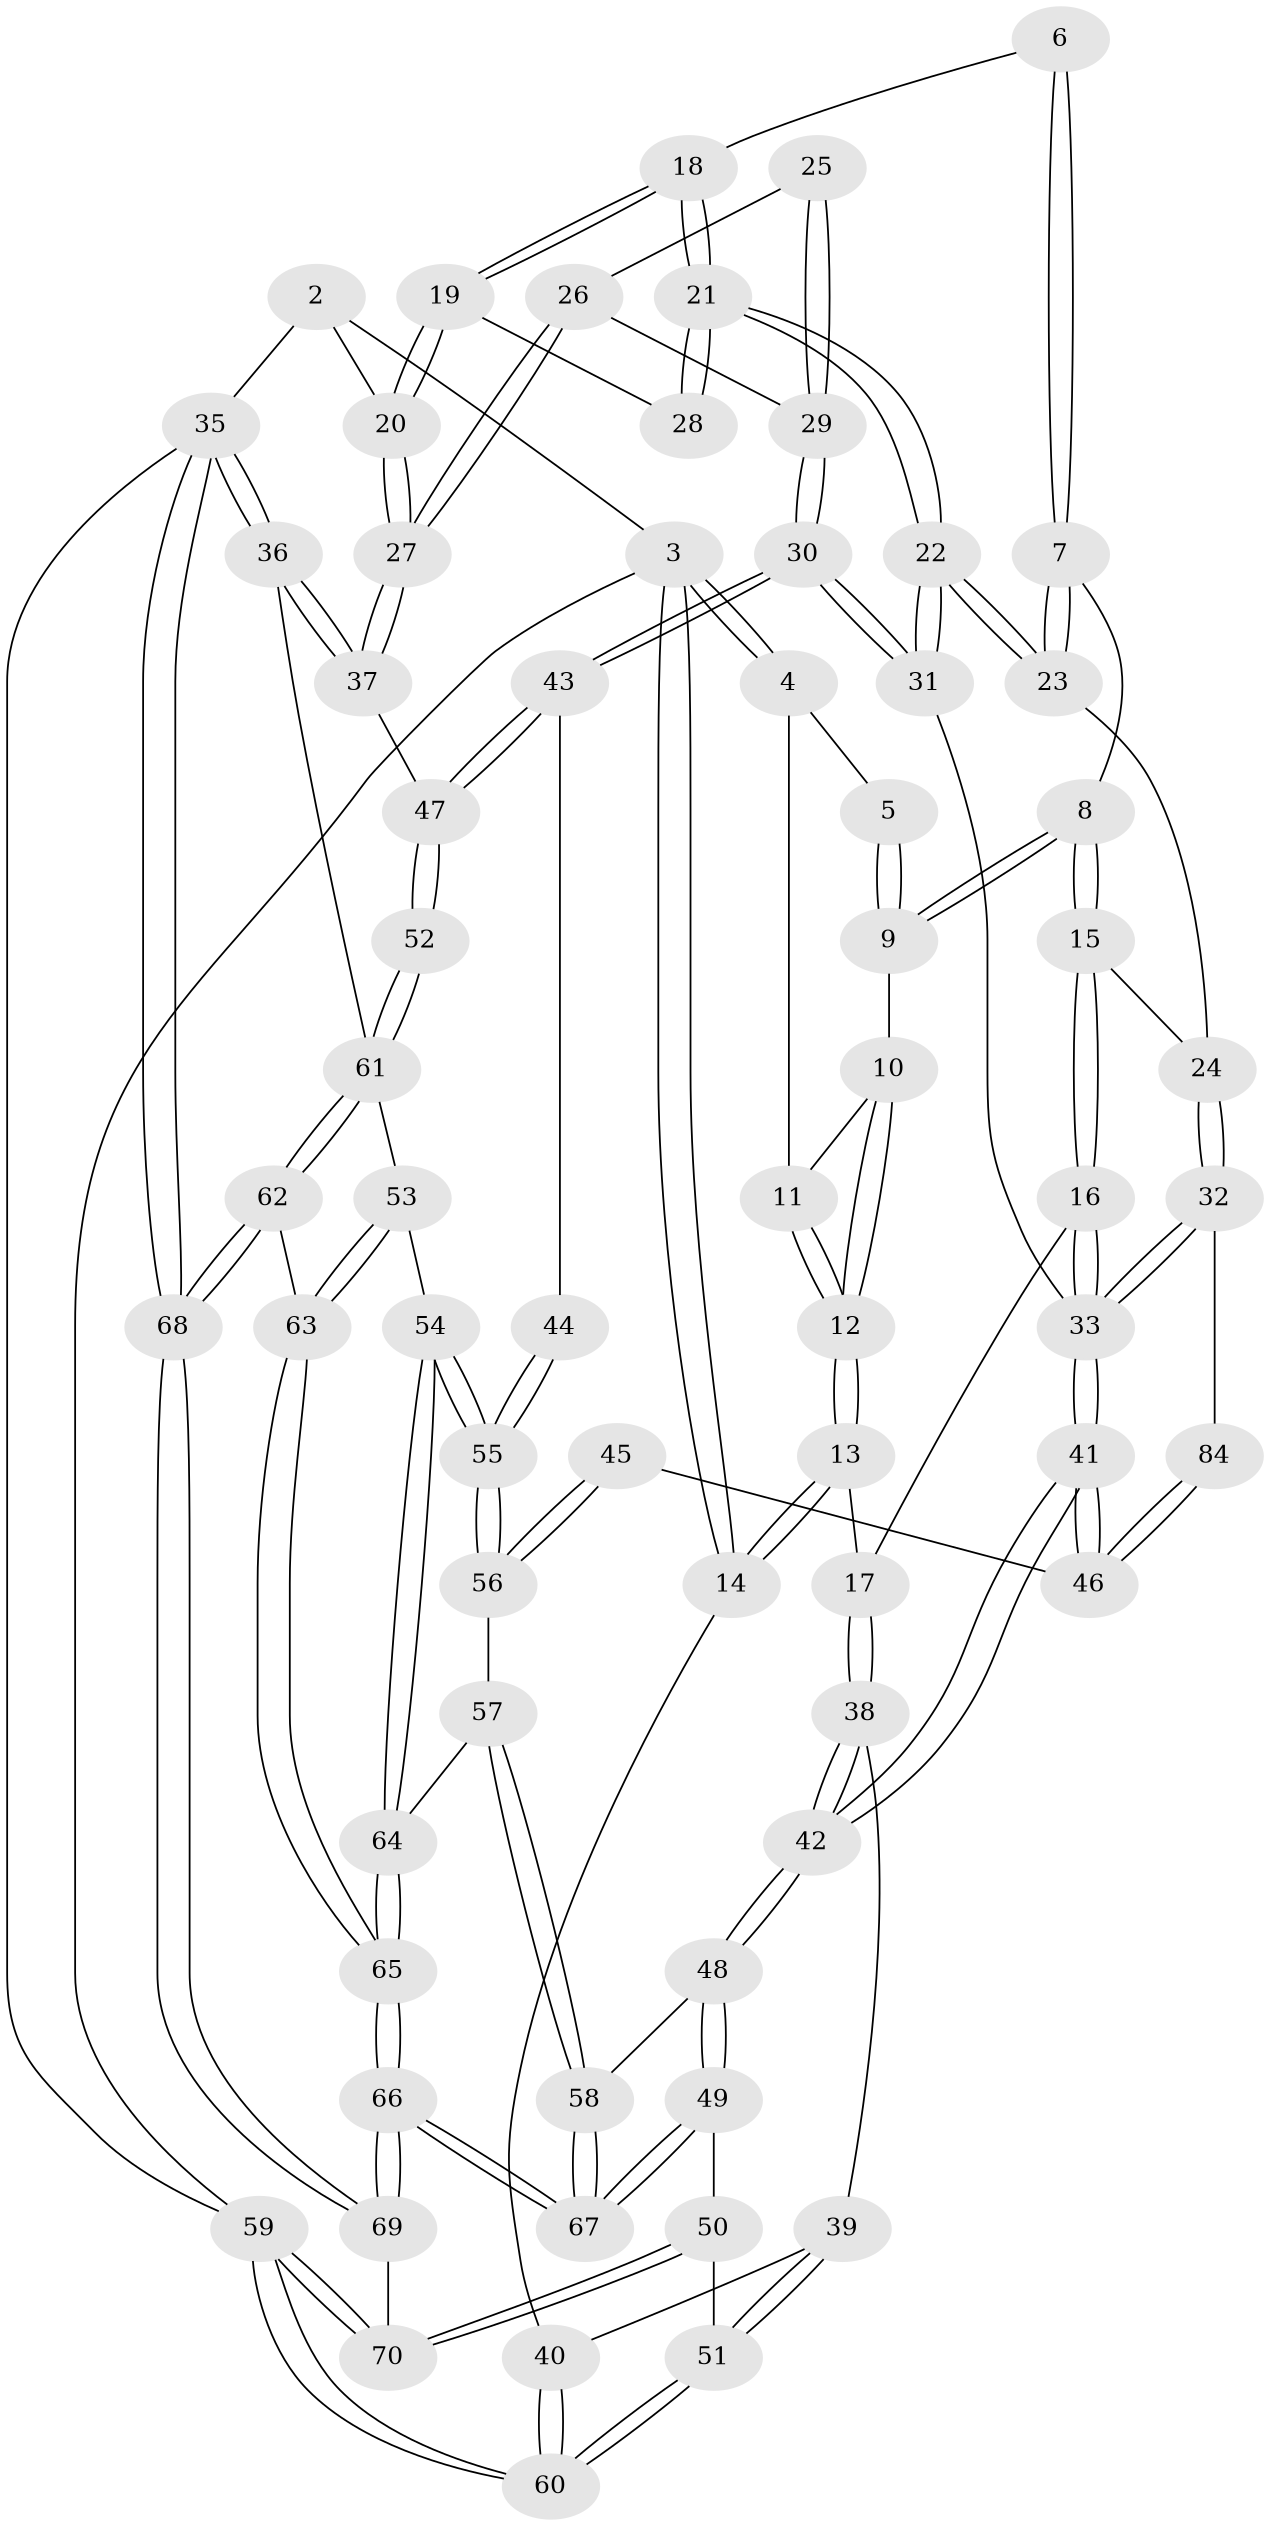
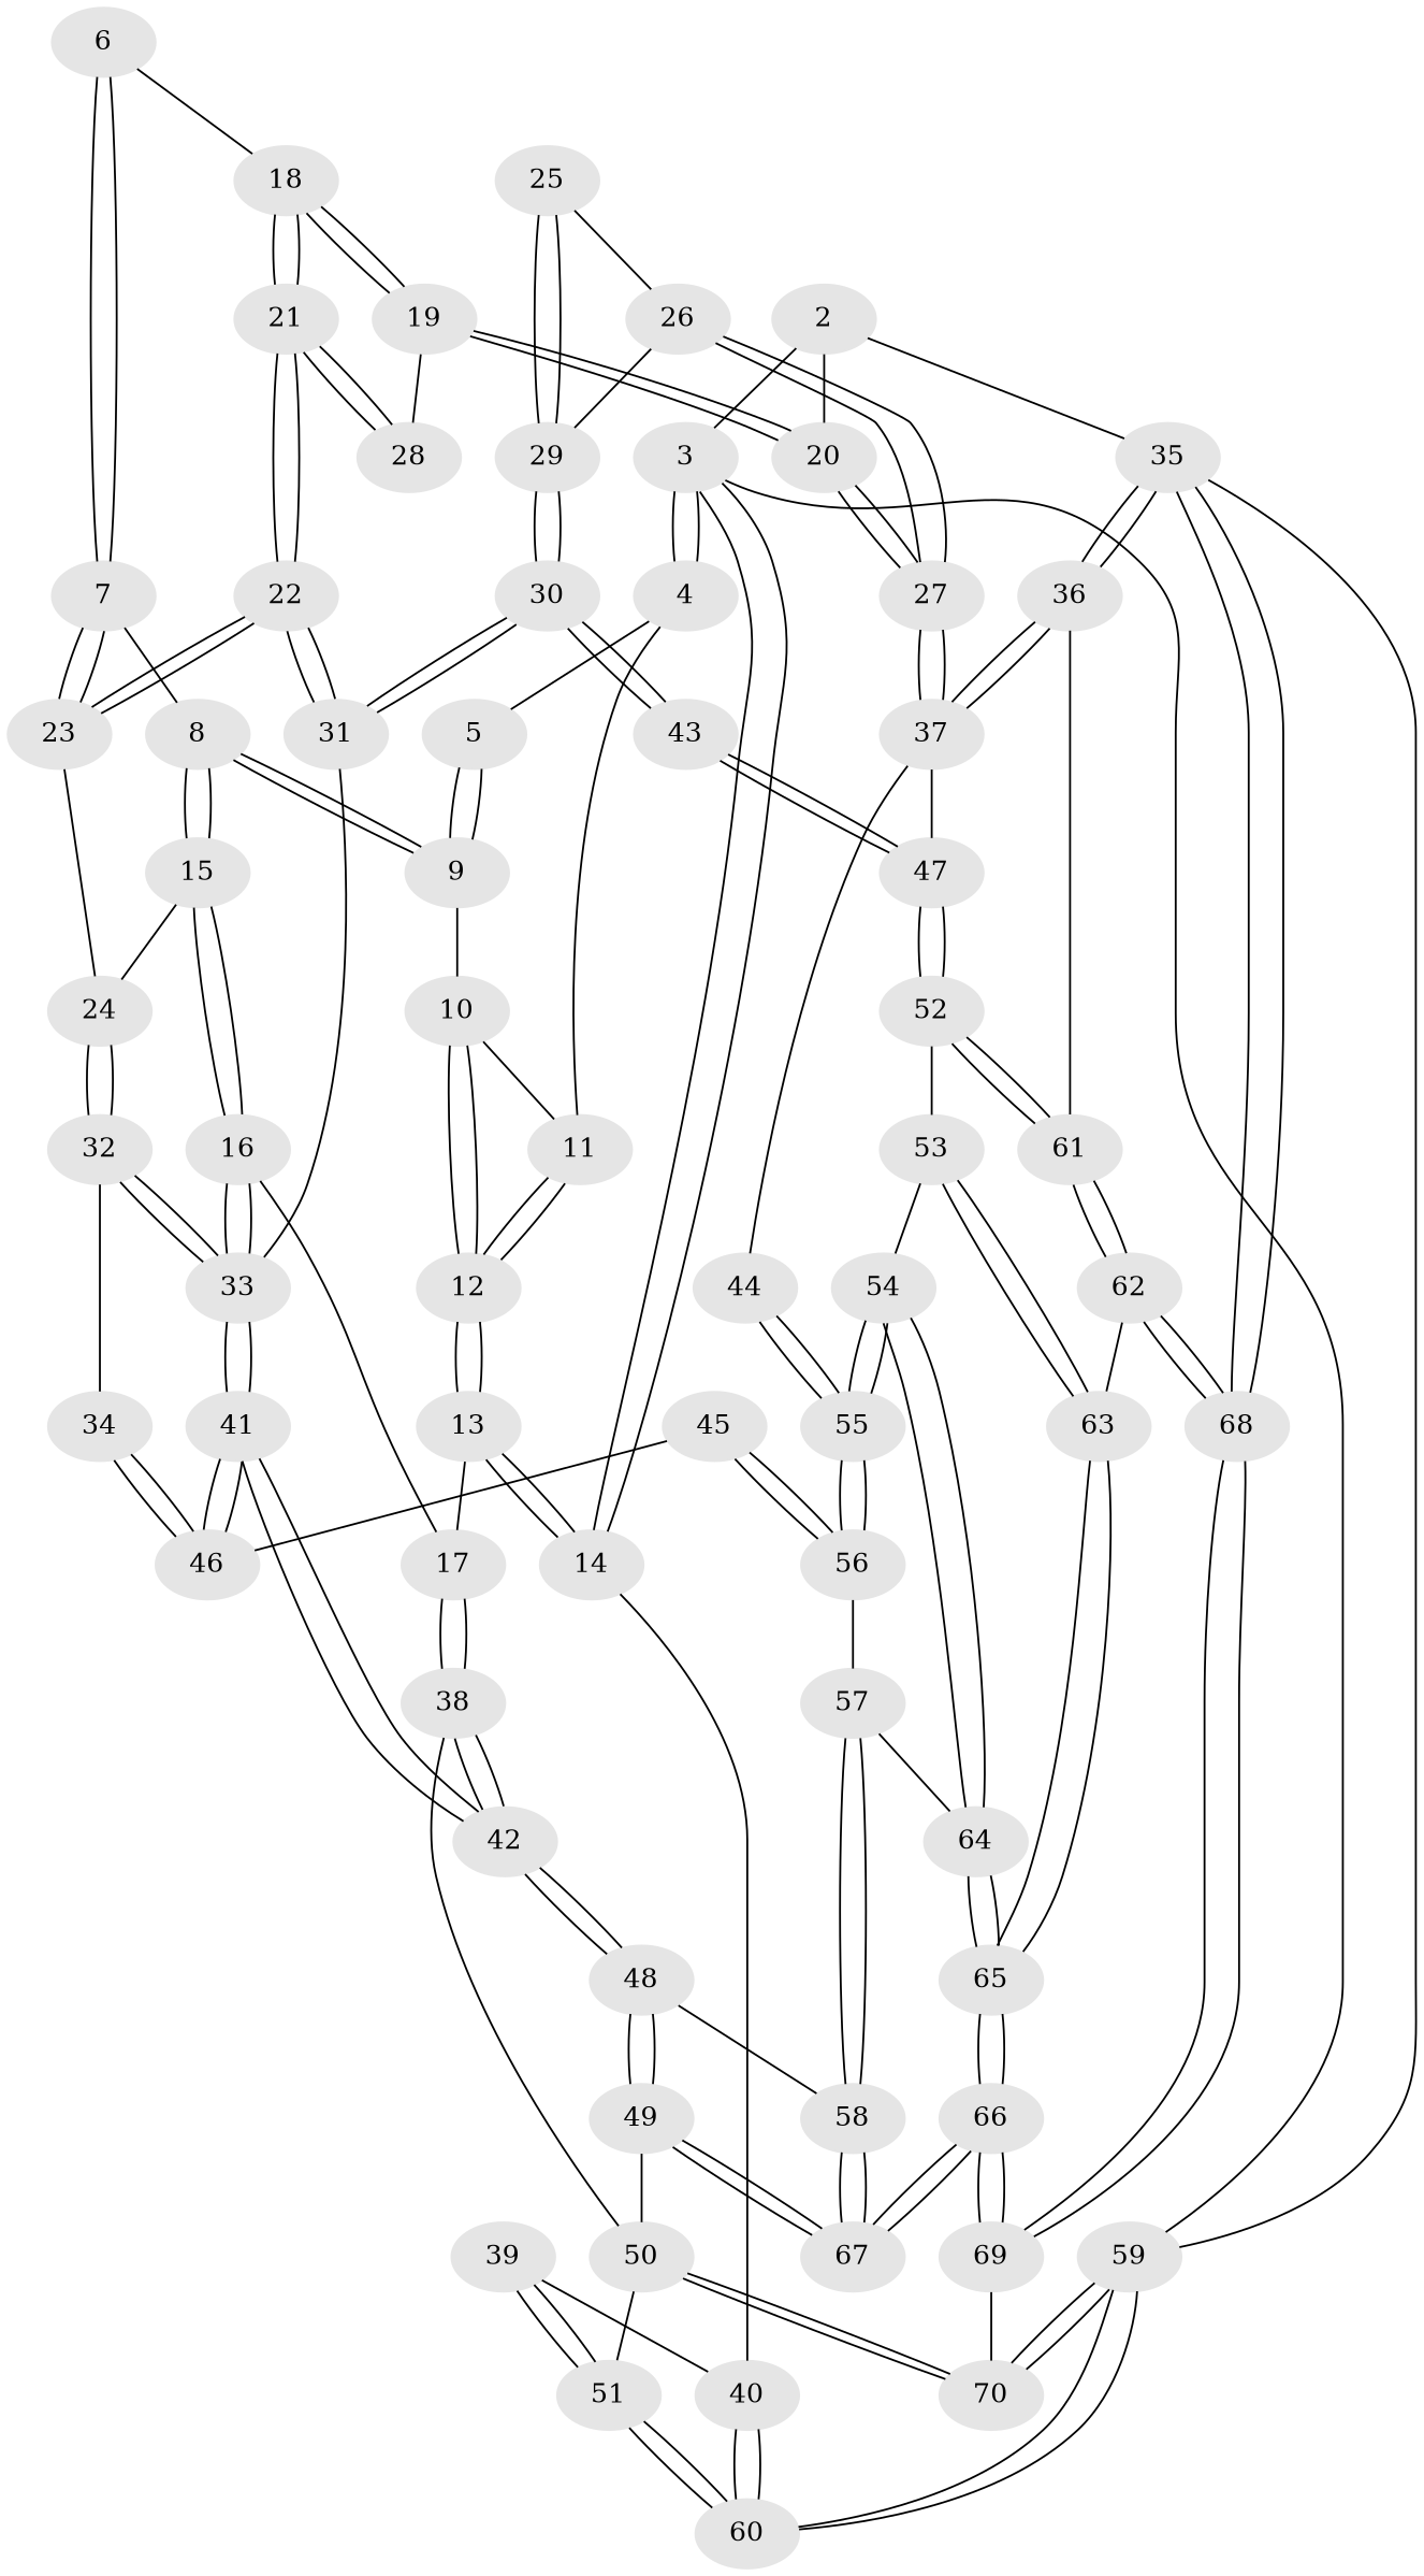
  graph {
    node [color=gray90 style=filled]
    2
    3
    20
    35
    6
    7
    18
    4
    14
    59
    27
    36
    68
    5
    11
    40
    60
    70
    9
    12
    10
    8
    23
    19
    21
    15
    24
    16
    13
    17
    38
    33
    32
    41
    39
    42
    28
    22
    37
    31
-   34 [label=84]
+   34
    25
    26
    29
    30
    47
    43
    44
    46
    61
    69
    62
    52
    51
    48
    49
    58
    55
    45
    56
    57
    53
    50
    67
    54
    63
    64
    65
    66
    2 -- 3
    2 -- 20
    2 -- 35
    3 -- 4
    3 -- 4
    3 -- 14
    3 -- 14
    3 -- 59
    20 -- 27
    20 -- 27
    35 -- 59
    35 -- 36
    35 -- 36
    35 -- 68
    35 -- 68
    6 -- 7
    6 -- 7
    6 -- 18
    7 -- 8
    7 -- 23
    7 -- 23
    18 -- 19
    18 -- 19
    18 -- 21
    18 -- 21
    4 -- 5
    4 -- 11
    14 -- 40
    59 -- 60
    59 -- 60
    59 -- 70
    59 -- 70
    27 -- 37
    27 -- 37
    36 -- 37
    36 -- 37
    36 -- 61
    68 -- 69
    68 -- 69
    5 -- 9
    5 -- 9
    11 -- 12
    11 -- 12
    40 -- 60
    40 -- 60
    9 -- 10
    12 -- 13
    12 -- 13
    10 -- 11
    10 -- 12
    10 -- 12
    8 -- 9
    8 -- 9
    8 -- 15
    8 -- 15
    23 -- 24
    19 -- 20
    19 -- 20
    19 -- 28
    21 -- 28
    21 -- 28
    21 -- 22
    21 -- 22
    15 -- 24
    15 -- 16
    15 -- 16
    24 -- 32
    24 -- 32
    16 -- 17
    16 -- 33
    16 -- 33
    13 -- 14
    13 -- 14
    13 -- 17
    17 -- 38
    17 -- 38
-   38 -- 39
+   38 -- 50
    38 -- 42
    38 -- 42
    33 -- 41
    33 -- 41
    32 -- 33
    32 -- 33
    32 -- 34
    41 -- 42
    41 -- 42
    41 -- 46
    41 -- 46
    39 -- 40
    39 -- 51
    39 -- 51
    42 -- 48
    42 -- 48
    22 -- 23
    22 -- 23
    22 -- 31
    22 -- 31
    37 -- 47
    31 -- 33
    34 -- 46
    34 -- 46
    25 -- 26
    25 -- 29
    25 -- 29
    26 -- 27
    26 -- 27
    26 -- 29
    29 -- 30
    29 -- 30
    30 -- 31
    30 -- 31
    30 -- 43
    30 -- 43
    47 -- 52
    47 -- 52
    43 -- 47
    43 -- 47
-   43 -- 44
+   37 -- 44
    44 -- 55
    44 -- 55
    61 -- 62
    61 -- 62
    69 -- 70
    62 -- 68
    62 -- 68
    62 -- 63
    52 -- 61
    52 -- 61
-   61 -- 53
+   52 -- 53
    51 -- 60
    51 -- 60
    48 -- 49
    48 -- 49
    48 -- 58
    49 -- 50
    49 -- 67
    49 -- 67
    58 -- 67
    58 -- 67
    55 -- 56
    55 -- 56
    45 -- 46
    45 -- 56
    45 -- 56
    56 -- 57
    57 -- 58
    57 -- 58
    57 -- 64
    53 -- 54
    53 -- 63
    53 -- 63
    50 -- 70
    50 -- 70
    50 -- 51
    54 -- 55
    54 -- 55
    54 -- 64
    54 -- 64
    63 -- 65
    63 -- 65
    64 -- 65
    64 -- 65
    65 -- 66
    65 -- 66
    66 -- 69
    66 -- 69
    66 -- 67
    66 -- 67
  }
